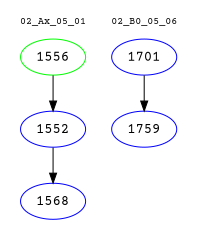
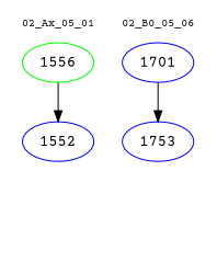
  digraph {
    fontname="Courier Prime"
    node [color=blue fontname="Courier Prime"]
    edge [color=black fontname="Courier Prime"]
    n1 [color=green label=1556]
    n2 [label=1552]
-   n3 [label=1568]
    n4 [label=1701]
-   n5 [label=1759]
+   n5 [label=1753]
    subgraph cluster_1 {
      color=white
      fontsize=10
      label="02_Ax_05_01"
      n1
      n2
-     n3
    }
    subgraph cluster_2 {
      color=white
      fontsize=10
      label="02_B0_05_06"
      n4
      n5
    }
    n1 -> n2
-   n2 -> n3
    n4 -> n5
  }
